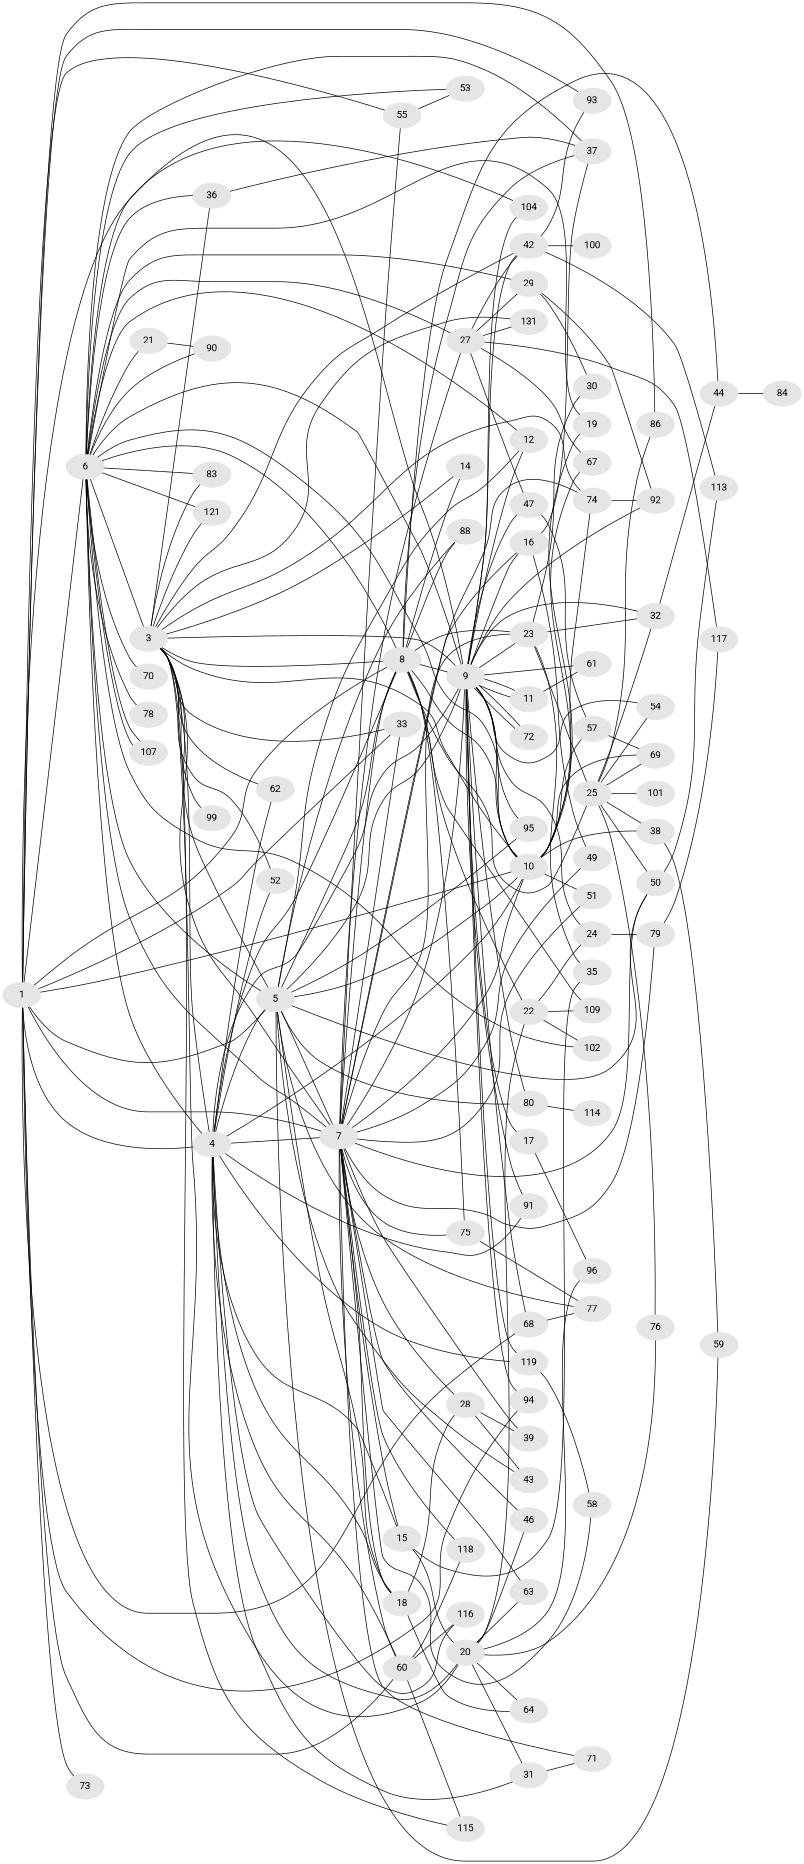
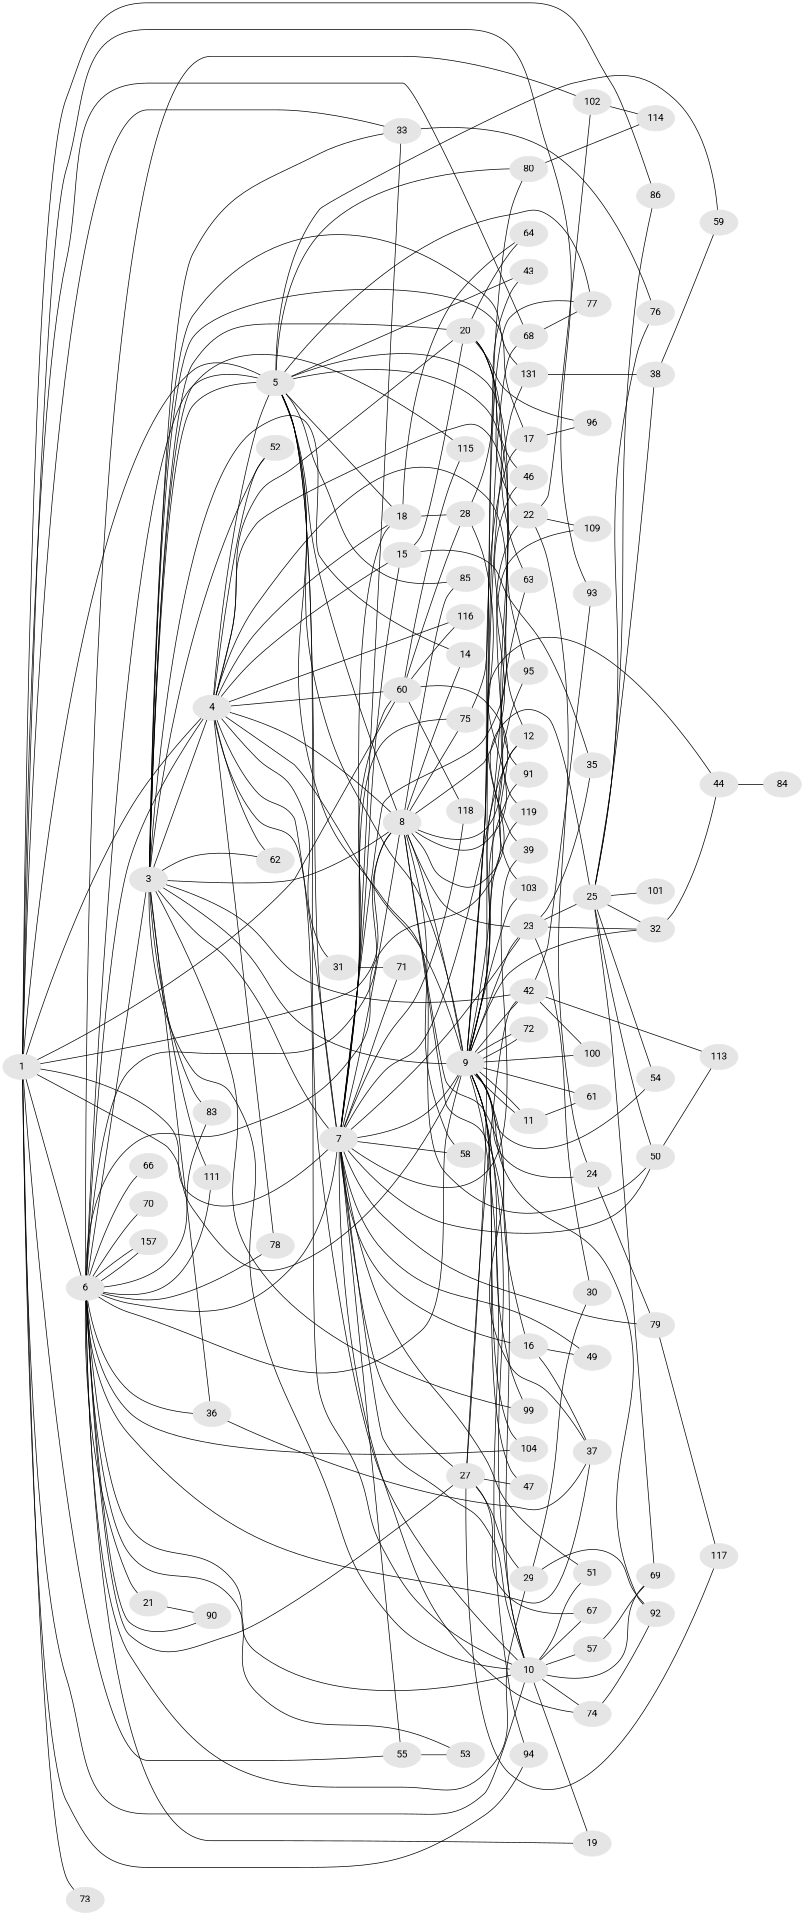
  graph {
    fontname=Roboto
    rankdir=LR
    node [color=gray90 fontname=Roboto style=filled]
    edge [fontname=Roboto]
    1 [super="+97"]
    n2 [label=6 super="+6"]
    4 [super="+53"]
    5 [super="+81"]
    7 [super="+67"]
    8 [super="+110"]
    9 [super="+85"]
    10 [super="+48"]
    33
    55
    60 [super="+106"]
    68 [super="+122"]
    73
    86
    93
    94
    3 [super="+13"]
    12
    19
    21
    27 [super="+92"]
    29
    36 [super="+41"]
    37
    n25 [label=53]
+   66
    70
    78
    83
    90
    102
    104
-   107
-   111 [label=121]
+   107 [label=157]
+   111
    14
    17
    20 [super="+26"]
    42 [super="+89"]
    52
    62
    99
    115
    n43 [label=131]
    15 [super="+34"]
    18 [super="+108"]
    31
    91
    116
    119
    43
    50 [super="+105"]
    59
    77
    80
-   88
+   88 [label=85]
    95
    16
    23 [super="+112"]
    28
    39
    46
    49
    51
    58
    63
    71
    74
    75
    79
    118
    22
    25 [super="+98"]
    44
    109
    11
    24
    32 [super="+40"]
    47
    54
    61
    72
    n82 [label=92 super="+120"]
    100
+   103
    38
    57
    n87 [label=67]
    69 [super="+87"]
    117
    30
    114
    96
    64
    76
    113
    35
    101
    84
    1 -- n2 [weight=2]
    1 -- 4
    1 -- 5
    1 -- 7
    1 -- 8
    1 -- 9
    1 -- 10
    1 -- 33
    1 -- 55
    1 -- 60
    1 -- 68
    1 -- 73
    1 -- 86
    1 -- 93
    1 -- 94
    n2 -- 4 [weight=2]
    n2 -- 5 [weight=2]
    n2 -- 7 [weight=2]
    n2 -- 8 [weight=2]
    n2 -- 9 [weight=2]
    n2 -- 10 [weight=2]
    n2 -- 3 [weight=2]
    n2 -- 12
    n2 -- 19
    n2 -- 21
    n2 -- 27 [weight=2]
    n2 -- 29
    n2 -- 36
    n2 -- 37
    n2 -- n25
+   n2 -- 66 [weight=2]
    n2 -- 70
    n2 -- 78
    n2 -- 83
    n2 -- 90
    n2 -- 102
    n2 -- 104
    n2 -- 107
    n2 -- 107
    n2 -- 111
    4 -- 5
    4 -- 7
    4 -- 8
    4 -- 9
    4 -- 10
    4 -- 60
+   4 -- 78
    4 -- 20
    4 -- 52
    4 -- 62
    4 -- 15
    4 -- 18
    4 -- 31
    4 -- 91
    4 -- 116
    4 -- 119
    5 -- 7
    5 -- 8
    5 -- 9
    5 -- 10
    5 -- 12
    5 -- 18
    5 -- 43
    5 -- 50
    5 -- 59
    5 -- 77
    5 -- 80
    5 -- 88
    5 -- 95
    7 -- 8
    7 -- 9
    7 -- 10
    7 -- 33
    7 -- 55
    7 -- 60
    7 -- 27
    7 -- 15 [weight=2]
    7 -- 18
    7 -- 50
    7 -- 16 [weight=2]
    7 -- 23
-   7 -- 28
+   60 -- 28
    7 -- 39
    7 -- 46
    7 -- 49
    7 -- 51
    7 -- 58
    7 -- 63
    7 -- 71
    7 -- 74
    7 -- 75
    7 -- 79
    7 -- 118
    8 -- 9
    8 -- 10
    8 -- 37
    8 -- 14
    8 -- 88
    8 -- 23
-   119 -- 58
+   8 -- 58
    8 -- 75
    8 -- 22
    8 -- 25
    8 -- 44
    8 -- 109
    9 -- 10
    9 -- 68 [weight=2]
    9 -- 94
    9 -- 12
    9 -- 104
    9 -- 17
    9 -- 42
+   9 -- 99
    9 -- 91
    9 -- 119
    9 -- 80
    9 -- 95
    9 -- 16
    9 -- 23
    9 -- 11
    9 -- 11
    9 -- 24
    9 -- 32
    9 -- 47
    9 -- 54
    9 -- 61
    9 -- 72
    9 -- 72
    9 -- n82
+   9 -- 100
+   9 -- 103
    10 -- 19
    10 -- 51
    10 -- 74
-   10 -- 38
+   n43 -- 38
    10 -- 57
    10 -- n87
    10 -- 69
    55 -- n25
    60 -- 115
    60 -- 116
    60 -- 118
+   60 -- 103
    68 -- 77
    3 -- 4
    3 -- 5
    3 -- 7
    3 -- 8
    3 -- 9
    3 -- 10 [weight=2]
    3 -- 33
    3 -- 36
    3 -- 83
    3 -- 111
    3 -- 14
-   3 -- 74
+   3 -- 17
    3 -- 20
    3 -- 42
    3 -- 52
    3 -- 62
    3 -- 99
    3 -- 115
    3 -- n43
    21 -- 90
    27 -- 29
    27 -- 42
    27 -- n43
    27 -- 47
    27 -- n87
    27 -- 117
    29 -- n82
    29 -- 30
    36 -- 37
+   102 -- 114
    17 -- 96
-   20 -- 31
    20 -- 46
    20 -- 63
    20 -- 22
    20 -- 96
    20 -- 64
-   20 -- 76
+   33 -- 76
    42 -- 93
    42 -- 100
    42 -- 113
    15 -- 20
    15 -- 35
    18 -- 28
    18 -- 64
    31 -- 71
    50 -- 113
    80 -- 114
    16 -- 37
    16 -- 49
    23 -- 25 [weight=2]
    23 -- 32
    23 -- 30
    23 -- 35
    28 -- 43
    28 -- 39
    74 -- n82
    75 -- 77
    79 -- 117
    22 -- 102
    22 -- 109
    22 -- 24
    25 -- 86
    25 -- 50
    25 -- 32
    25 -- 54
    25 -- 38
    25 -- 69
    25 -- 76
    25 -- 101
    44 -- 84
    11 -- 61
    24 -- 79
    32 -- 44
-   47 -- 57
    38 -- 59
    57 -- 69
  }
